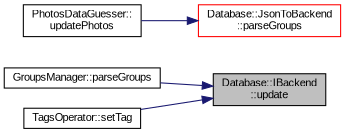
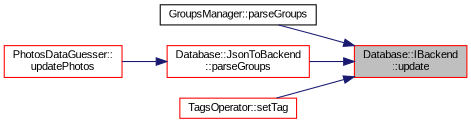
  digraph {
    fontname="Liberation Sans"
    rankdir=RL
    node [color=red fillcolor=white fontname="Liberation Sans" fontsize=10 shape=record style=filled]
    edge [color=midnightblue dir=back fontname="Liberation Sans" fontsize=10 labelfontname=Helvetica labelfontsize=10 style=solid]
-   n1 [color=black fillcolor=grey75 fontcolor=black height=0.2 label="Database::IBackend\l::update" width=0.4]
+   n1 [fillcolor=grey75 fontcolor=black height=0.2 label="Database::IBackend\l::update" width=0.4]
    n2 [color=black height=0.2 label="GroupsManager::parseGroups" width=0.4]
    n3 [height=0.2 label="Database::JsonToBackend\l::parseGroups" width=0.4]
-   n4 [color=black height=0.2 label="TagsOperator::setTag" width=0.4]
-   n5 [color=black height=0.2 label="PhotosDataGuesser::\lupdatePhotos" width=0.4]
+   n4 [height=0.2 label="TagsOperator::setTag" width=0.4]
+   n5 [height=0.2 label="PhotosDataGuesser::\lupdatePhotos" width=0.4]
    n1 -> n2
+   n1 -> n3
    n1 -> n4
    n3 -> n5
  }
